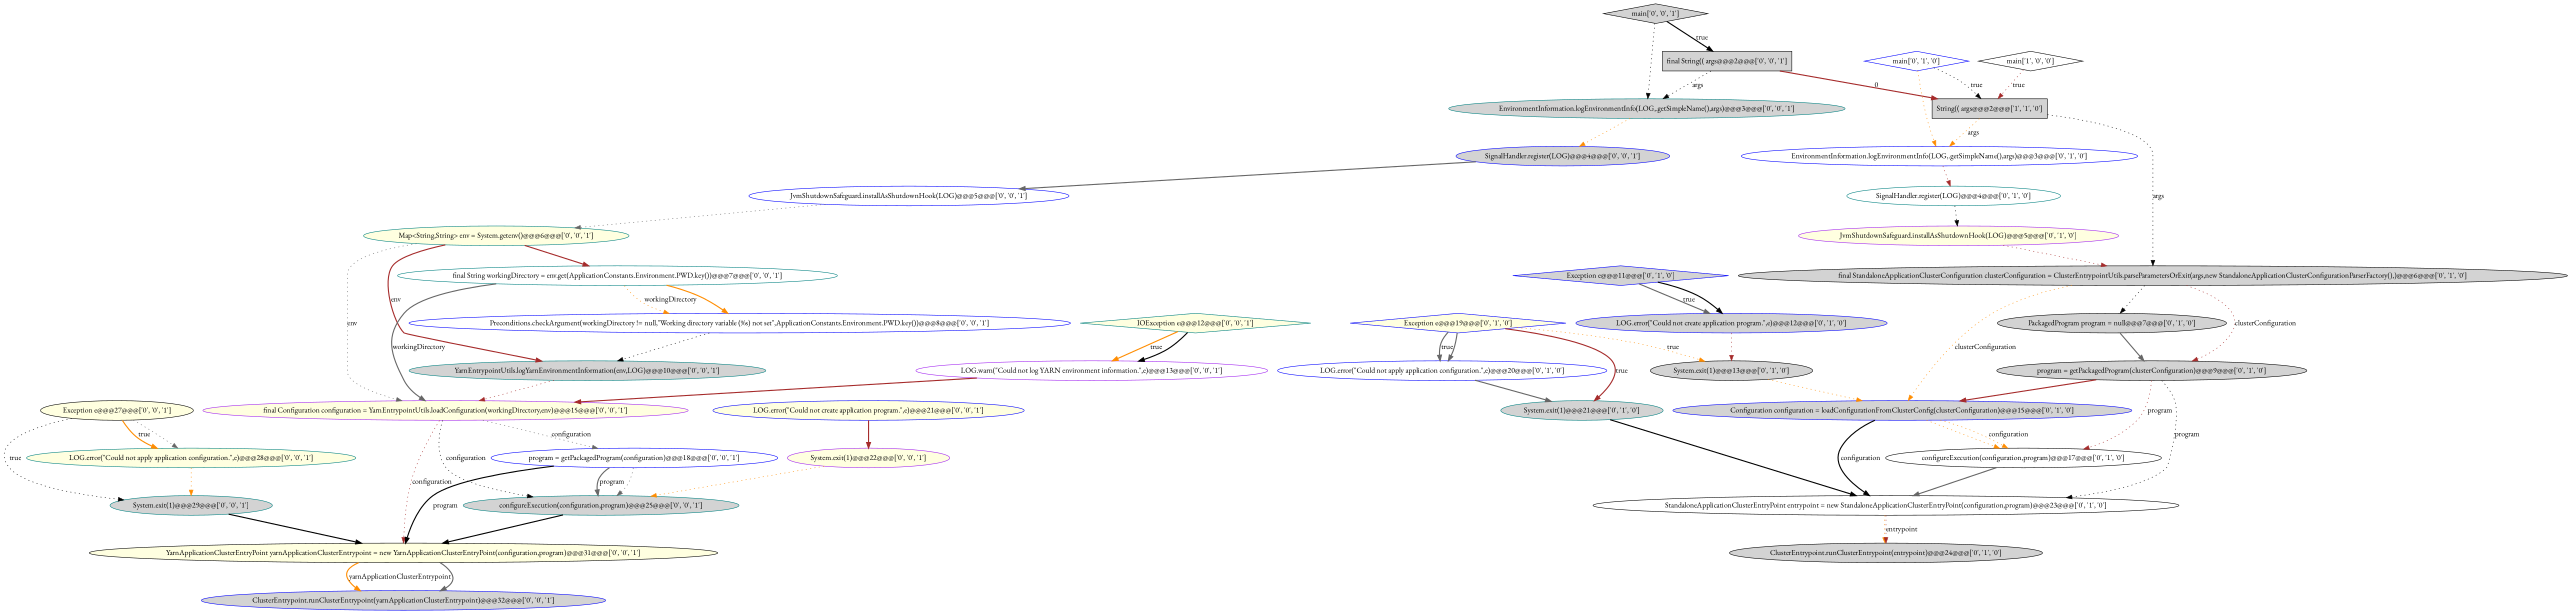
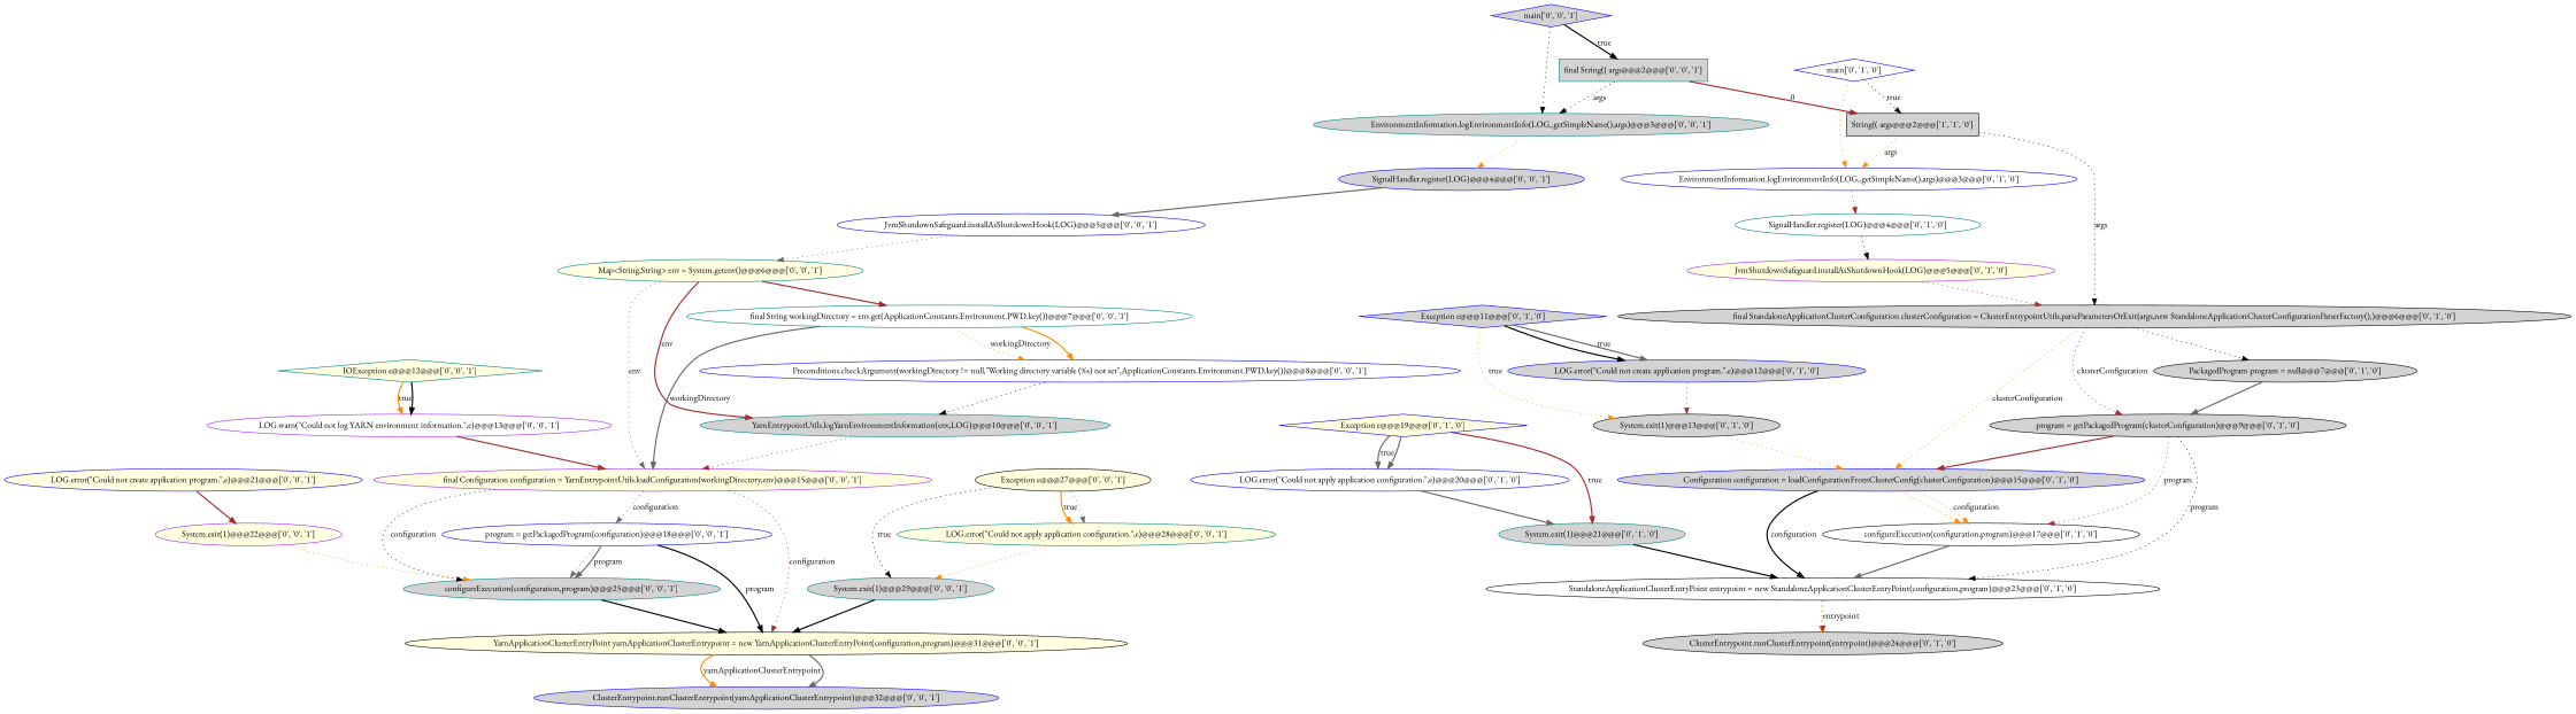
  digraph {
    fontname="EB Garamond"
    node [color=blue fillcolor=lightgrey fontname="EB Garamond" shape=ellipse style=filled]
    edge [color=black fontname="EB Garamond" style=dotted]
-   n1 [color=black label="main['0', '0', '1']" shape=diamond]
-   n2 [color=black label="final String(( args@@@2@@@['0', '0', '1']" shape=box]
+   n1 [label="main['0', '0', '1']" shape=diamond]
+   n2 [color=teal label="final String(( args@@@2@@@['0', '0', '1']" shape=box]
    n3 [color=teal label="EnvironmentInformation.logEnvironmentInfo(LOG,.getSimpleName(),args)@@@3@@@['0', '0', '1']"]
    n4 [color=black label="String(( args@@@2@@@['1', '1', '0']" shape=box]
    n5 [label="SignalHandler.register(LOG)@@@4@@@['0', '0', '1']"]
    n6 [color=black label="ClusterEntrypoint.runClusterEntrypoint(entrypoint)@@@24@@@['0', '1', '0']"]
    n7 [color=purple fillcolor=white label="LOG.warn(\"Could not log YARN environment information.\",e)@@@13@@@['0', '0', '1']"]
    n8 [color=purple fillcolor=lightyellow label="final Configuration configuration = YarnEntrypointUtils.loadConfiguration(workingDirectory,env)@@@15@@@['0', '0', '1']"]
    n9 [color=teal label="configureExecution(configuration,program)@@@25@@@['0', '0', '1']"]
    n10 [color=black fillcolor=lightyellow label="YarnApplicationClusterEntryPoint yarnApplicationClusterEntrypoint = new YarnApplicationClusterEntryPoint(configuration,program)@@@31@@@['0', '0', '1']"]
    n11 [fillcolor=white label="program = getPackagedProgram(configuration)@@@18@@@['0', '0', '1']"]
    n12 [label="ClusterEntrypoint.runClusterEntrypoint(yarnApplicationClusterEntrypoint)@@@32@@@['0', '0', '1']"]
    n13 [fillcolor=white label="main['0', '1', '0']" shape=diamond]
    n14 [fillcolor=white label="EnvironmentInformation.logEnvironmentInfo(LOG,.getSimpleName(),args)@@@3@@@['0', '1', '0']"]
    n15 [color=black label="final StandaloneApplicationClusterConfiguration clusterConfiguration = ClusterEntrypointUtils.parseParametersOrExit(args,new StandaloneApplicationClusterConfigurationParserFactory(),)@@@6@@@['0', '1', '0']"]
    n16 [color=teal fillcolor=white label="SignalHandler.register(LOG)@@@4@@@['0', '1', '0']"]
    n17 [color=purple fillcolor=lightyellow label="System.exit(1)@@@22@@@['0', '0', '1']"]
    n18 [fillcolor=white label="LOG.error(\"Could not apply application configuration.\",e)@@@20@@@['0', '1', '0']"]
    n19 [color=teal label="System.exit(1)@@@21@@@['0', '1', '0']"]
    n20 [color=black fillcolor=white label="StandaloneApplicationClusterEntryPoint entrypoint = new StandaloneApplicationClusterEntryPoint(configuration,program)@@@23@@@['0', '1', '0']"]
    n21 [color=teal fillcolor=lightyellow label="LOG.error(\"Could not apply application configuration.\",e)@@@28@@@['0', '0', '1']"]
    n22 [color=teal label="System.exit(1)@@@29@@@['0', '0', '1']"]
    n23 [label="Configuration configuration = loadConfigurationFromClusterConfig(clusterConfiguration)@@@15@@@['0', '1', '0']"]
    n24 [color=black fillcolor=white label="configureExecution(configuration,program)@@@17@@@['0', '1', '0']"]
    n25 [color=black label="program = getPackagedProgram(clusterConfiguration)@@@9@@@['0', '1', '0']"]
    n26 [color=black label="PackagedProgram program = null@@@7@@@['0', '1', '0']"]
    n27 [color=teal fillcolor=lightyellow label="IOException e@@@12@@@['0', '0', '1']" shape=diamond]
    n28 [fillcolor=lightyellow label="LOG.error(\"Could not create application program.\",e)@@@21@@@['0', '0', '1']"]
    n29 [color=black label="System.exit(1)@@@13@@@['0', '1', '0']"]
    n30 [color=black fillcolor=lightyellow label="Exception e@@@27@@@['0', '0', '1']"]
    n31 [fillcolor=white label="JvmShutdownSafeguard.installAsShutdownHook(LOG)@@@5@@@['0', '0', '1']"]
    n32 [color=teal fillcolor=lightyellow label="Map<String,String> env = System.getenv()@@@6@@@['0', '0', '1']"]
    n33 [color=teal label="YarnEntrypointUtils.logYarnEnvironmentInformation(env,LOG)@@@10@@@['0', '0', '1']"]
    n34 [color=teal fillcolor=white label="final String workingDirectory = env.get(ApplicationConstants.Environment.PWD.key())@@@7@@@['0', '0', '1']"]
    n35 [color=purple fillcolor=lightyellow label="JvmShutdownSafeguard.installAsShutdownHook(LOG)@@@5@@@['0', '1', '0']"]
    n36 [label="Exception e@@@11@@@['0', '1', '0']" shape=diamond]
    n37 [label="LOG.error(\"Could not create application program.\",e)@@@12@@@['0', '1', '0']"]
-   n38 [color=black fillcolor=white label="main['1', '0', '0']" shape=diamond]
    n39 [fillcolor=lightyellow label="Exception e@@@19@@@['0', '1', '0']" shape=diamond]
    n40 [fillcolor=white label="Preconditions.checkArgument(workingDirectory != null,\"Working directory variable (%s) not set\",ApplicationConstants.Environment.PWD.key())@@@8@@@['0', '0', '1']"]
    n1 -> n2 [label=true style=bold]
    n1 -> n3
    n2 -> n3 [label=args]
    n2 -> n4 [color=brown label=0 style=bold]
    n3 -> n5 [color=darkorange]
    n4 -> n14 [color=darkorange label=args]
    n4 -> n15 [label=args]
    n5 -> n31 [color=gray40 style=bold]
    n7 -> n8 [color=brown style=bold]
    n8 -> n9 [label=configuration]
    n8 -> n10 [color=brown label=configuration]
    n8 -> n11 [color=gray40 label=configuration]
    n9 -> n10 [style=bold]
    n10 -> n12 [color=darkorange label=yarnApplicationClusterEntrypoint style=bold]
    n10 -> n12 [color=gray40 style=bold]
    n11 -> n9 [color=gray40]
    n11 -> n9 [color=gray40 label=program style=bold]
    n11 -> n10 [label=program style=bold]
    n13 -> n4 [label=true]
    n13 -> n14 [color=darkorange]
    n14 -> n16 [color=brown]
    n15 -> n23 [color=darkorange label=clusterConfiguration]
    n15 -> n25 [color=brown label=clusterConfiguration]
    n15 -> n26
    n16 -> n35
    n17 -> n9 [color=darkorange]
    n18 -> n19 [color=gray40 style=bold]
    n19 -> n20 [style=bold]
    n20 -> n6 [color=darkorange]
    n20 -> n6 [color=brown label=entrypoint]
    n21 -> n22 [color=darkorange]
    n22 -> n10 [style=bold]
    n23 -> n20 [label=configuration style=bold]
    n23 -> n24 [color=darkorange]
    n23 -> n24 [color=darkorange label=configuration]
    n24 -> n20 [color=gray40 style=bold]
    n25 -> n20 [label=program]
    n25 -> n23 [color=brown style=bold]
    n25 -> n24 [color=brown label=program]
    n26 -> n25 [color=gray40 style=bold]
    n27 -> n7 [color=darkorange label=true style=bold]
    n27 -> n7 [style=bold]
    n28 -> n17 [color=brown style=bold]
    n29 -> n23 [color=darkorange]
    n30 -> n21 [color=darkorange label=true style=bold]
    n30 -> n21 [color=gray40]
    n30 -> n22 [label=true]
    n31 -> n32 [color=gray40]
    n32 -> n8 [color=gray40 label=env]
    n32 -> n33 [color=brown label=env style=bold]
    n32 -> n34 [color=brown style=bold]
    n33 -> n8 [color=brown]
    n34 -> n8 [color=gray40 label=workingDirectory style=bold]
    n34 -> n40 [color=darkorange label=workingDirectory]
    n34 -> n40 [color=darkorange style=bold]
    n35 -> n15 [color=brown]
-   n39 -> n29 [color=darkorange label=true]
+   n36 -> n29 [color=darkorange label=true]
    n36 -> n37 [color=gray40 label=true style=bold]
    n36 -> n37 [style=bold]
    n37 -> n29 [color=brown]
-   n38 -> n4 [color=brown label=true]
    n39 -> n18 [color=gray40 label=true style=bold]
    n39 -> n18 [color=gray40 style=bold]
    n39 -> n19 [color=brown label=true style=bold]
    n40 -> n33
  }
